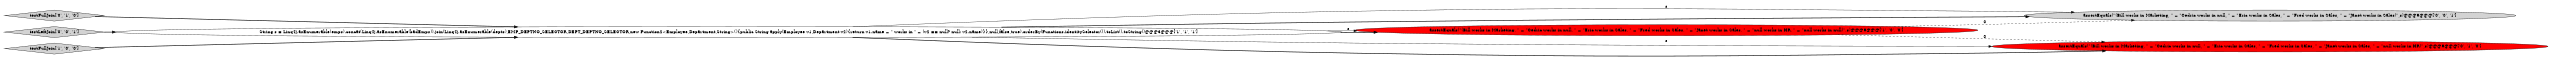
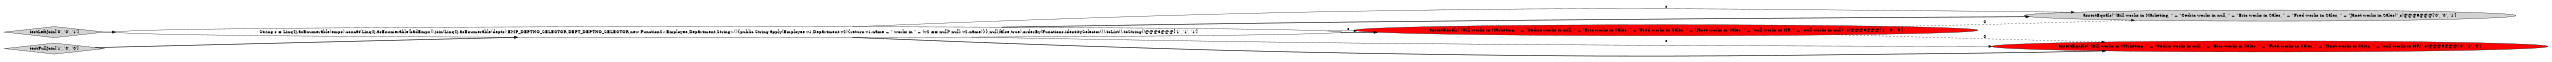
  digraph {
    rankdir=LR
    node [fillcolor=lightgray shape=ellipse style=filled]
    edge [style=bold]
-   n1 [label="testFullJoin['0', '1', '0']" shape=diamond]
    n2 [fillcolor=white label="String s = Linq4j.asEnumerable(emps).concat(Linq4j.asEnumerable(badEmps)).join(Linq4j.asEnumerable(depts),EMP_DEPTNO_SELECTOR,DEPT_DEPTNO_SELECTOR,new Function2<Employee,Department,String>(){public String apply(Employee v1,Department v2){return v1.name + \" works in \" + (v2 == null? null: v2.name)}},null,false,true).orderBy(Functions.identitySelector()).toList().toString()@@@3@@@['1', '1', '1']"]
    n3 [label="assertEquals(\"(Bill works in Marketing, \" + \"Cedric works in null, \" + \"Eric works in Sales, \" + \"Fred works in Sales, \" + \"Janet works in Sales(\",s)@@@9@@@['0', '0', '1']"]
    n4 [label="testLeftJoin['0', '0', '1']" shape=diamond]
    n5 [fillcolor=red label="assertEquals(\"(Bill works in Marketing, \" + \"Cedric works in null, \" + \"Eric works in Sales, \" + \"Fred works in Sales, \" + \"Janet works in Sales, \" + \"null works in HR(\",s)@@@9@@@['0', '1', '0']"]
    n6 [fillcolor=red label="assertEquals(\"(Bill works in Marketing, \" + \"Cedric works in null, \" + \"Eric works in Sales, \" + \"Fred works in Sales, \" + \"Janet works in Sales, \" + \"null works in HR, \" + \"null works in null(\",s)@@@9@@@['1', '0', '0']"]
    n7 [label="testFullJoin['1', '0', '0']" shape=diamond]
-   n1 -> n2
    n2 -> n3 [label=s style=solid]
    n2 -> n3
    n2 -> n5
    n2 -> n5 [label=s style=solid]
    n2 -> n6 [label=s style=solid]
    n2 -> n6
    n4 -> n2
    n6 -> n3 [label=0 style=dashed]
    n6 -> n5 [label=0 style=dashed]
    n7 -> n2
  }
